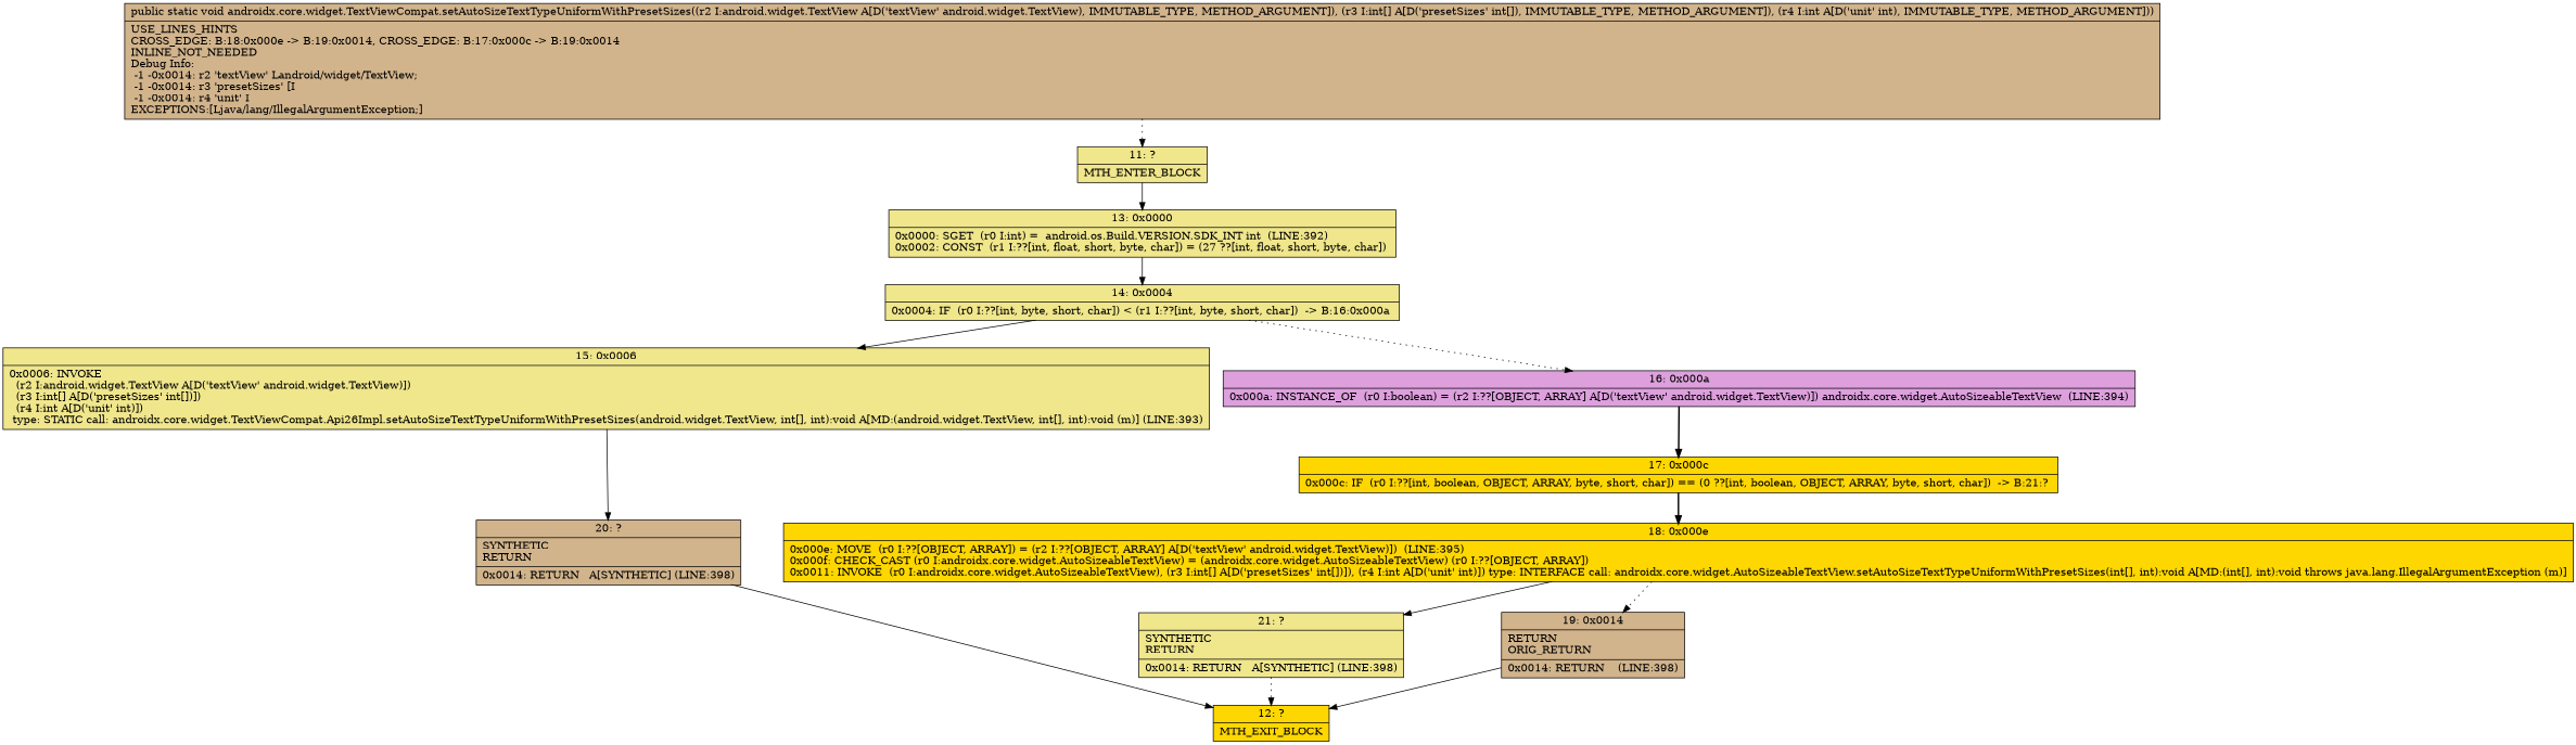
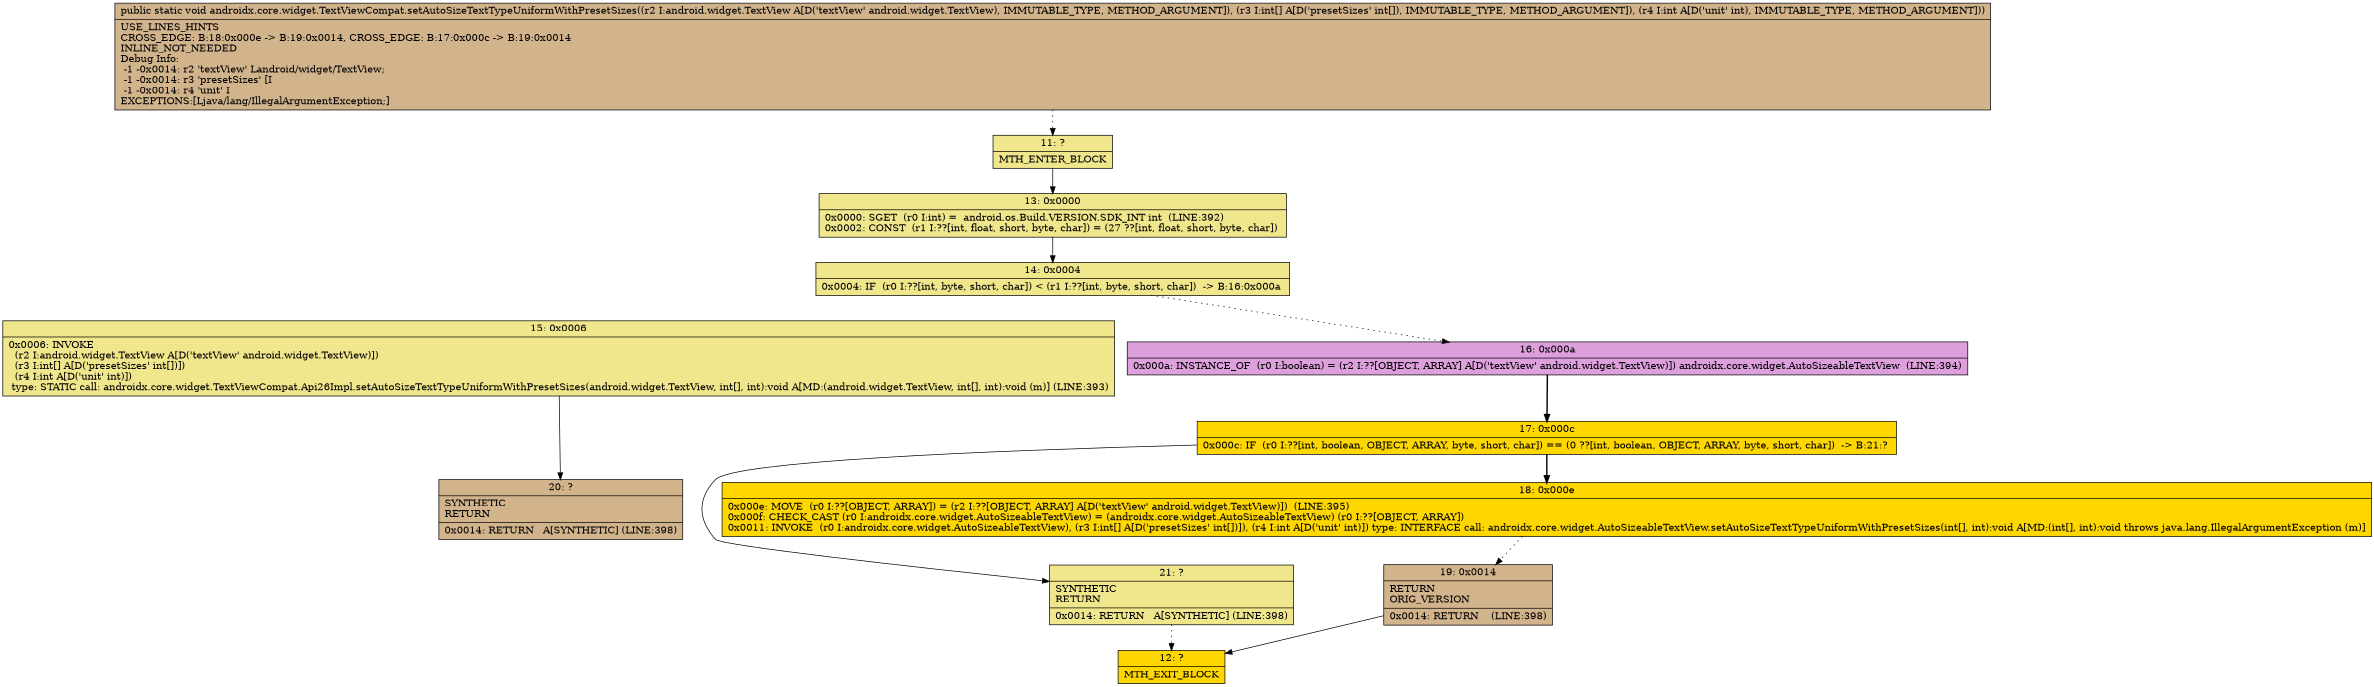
  digraph {
    node [fillcolor=khaki shape=record style=filled]
    edge [style=solid]
    n1 [label="{11\:\ ?|MTH_ENTER_BLOCK\l}"]
    n2 [label="{13\:\ 0x0000|0x0000: SGET  (r0 I:int) =  android.os.Build.VERSION.SDK_INT int  (LINE:392)\l0x0002: CONST  (r1 I:??[int, float, short, byte, char]) = (27 ??[int, float, short, byte, char]) \l}"]
    n3 [label="{14\:\ 0x0004|0x0004: IF  (r0 I:??[int, byte, short, char]) \< (r1 I:??[int, byte, short, char])  \-\> B:16:0x000a \l}"]
    n4 [label="{15\:\ 0x0006|0x0006: INVOKE  \l  (r2 I:android.widget.TextView A[D('textView' android.widget.TextView)])\l  (r3 I:int[] A[D('presetSizes' int[])])\l  (r4 I:int A[D('unit' int)])\l type: STATIC call: androidx.core.widget.TextViewCompat.Api26Impl.setAutoSizeTextTypeUniformWithPresetSizes(android.widget.TextView, int[], int):void A[MD:(android.widget.TextView, int[], int):void (m)] (LINE:393)\l}"]
    n5 [fillcolor=plum label="{16\:\ 0x000a|0x000a: INSTANCE_OF  (r0 I:boolean) = (r2 I:??[OBJECT, ARRAY] A[D('textView' android.widget.TextView)]) androidx.core.widget.AutoSizeableTextView  (LINE:394)\l}"]
    n6 [fillcolor=tan label="{20\:\ ?|SYNTHETIC\lRETURN\l|0x0014: RETURN   A[SYNTHETIC] (LINE:398)\l}"]
    n7 [fillcolor=gold label="{17\:\ 0x000c|0x000c: IF  (r0 I:??[int, boolean, OBJECT, ARRAY, byte, short, char]) == (0 ??[int, boolean, OBJECT, ARRAY, byte, short, char])  \-\> B:21:? \l}"]
    n8 [fillcolor=gold label="{12\:\ ?|MTH_EXIT_BLOCK\l}"]
    n9 [fillcolor=gold label="{18\:\ 0x000e|0x000e: MOVE  (r0 I:??[OBJECT, ARRAY]) = (r2 I:??[OBJECT, ARRAY] A[D('textView' android.widget.TextView)])  (LINE:395)\l0x000f: CHECK_CAST (r0 I:androidx.core.widget.AutoSizeableTextView) = (androidx.core.widget.AutoSizeableTextView) (r0 I:??[OBJECT, ARRAY]) \l0x0011: INVOKE  (r0 I:androidx.core.widget.AutoSizeableTextView), (r3 I:int[] A[D('presetSizes' int[])]), (r4 I:int A[D('unit' int)]) type: INTERFACE call: androidx.core.widget.AutoSizeableTextView.setAutoSizeTextTypeUniformWithPresetSizes(int[], int):void A[MD:(int[], int):void throws java.lang.IllegalArgumentException (m)]\l}"]
    n10 [label="{21\:\ ?|SYNTHETIC\lRETURN\l|0x0014: RETURN   A[SYNTHETIC] (LINE:398)\l}"]
-   n11 [fillcolor=tan label="{19\:\ 0x0014|RETURN\lORIG_RETURN\l|0x0014: RETURN    (LINE:398)\l}"]
+   n11 [fillcolor=tan label="{19\:\ 0x0014|RETURN\lORIG_VERSION\l|0x0014: RETURN    (LINE:398)\l}"]
    n12 [fillcolor=tan label="{public static void androidx.core.widget.TextViewCompat.setAutoSizeTextTypeUniformWithPresetSizes((r2 I:android.widget.TextView A[D('textView' android.widget.TextView), IMMUTABLE_TYPE, METHOD_ARGUMENT]), (r3 I:int[] A[D('presetSizes' int[]), IMMUTABLE_TYPE, METHOD_ARGUMENT]), (r4 I:int A[D('unit' int), IMMUTABLE_TYPE, METHOD_ARGUMENT]))  | USE_LINES_HINTS\lCROSS_EDGE: B:18:0x000e \-\> B:19:0x0014, CROSS_EDGE: B:17:0x000c \-\> B:19:0x0014\lINLINE_NOT_NEEDED\lDebug Info:\l  \-1 \-0x0014: r2 'textView' Landroid\/widget\/TextView;\l  \-1 \-0x0014: r3 'presetSizes' [I\l  \-1 \-0x0014: r4 'unit' I\lEXCEPTIONS:[Ljava\/lang\/IllegalArgumentException;]\l}"]
    n1 -> n2
    n2 -> n3
-   n3 -> n4
    n3 -> n5 [style=dotted]
    n4 -> n6
    n5 -> n7 [style=bold]
-   n6 -> n8
    n7 -> n9 [style=bold]
-   n9 -> n10
+   n7 -> n10
    n9 -> n11 [style=dotted]
    n10 -> n8 [style=dotted]
    n11 -> n8
    n12 -> n1 [style=dotted]
  }
